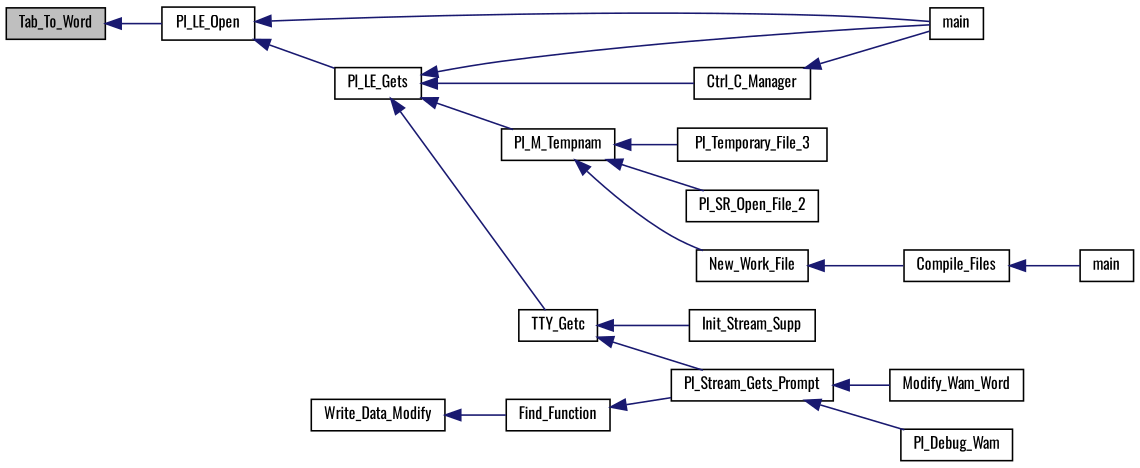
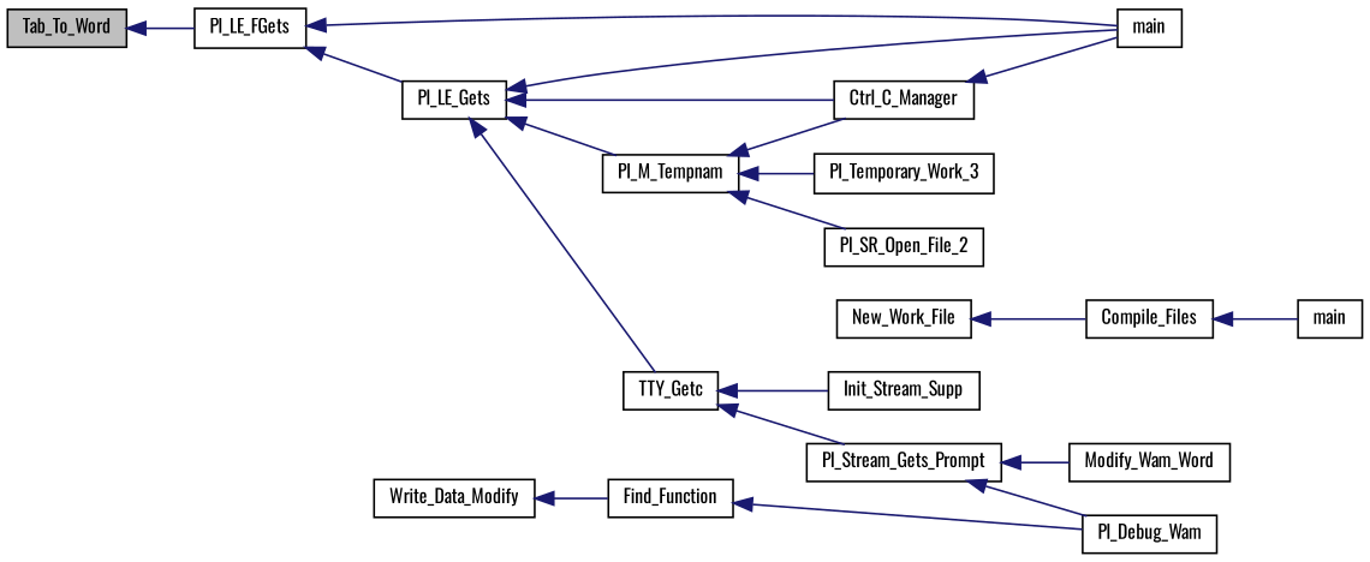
  digraph {
    fontname=Oswald
    rankdir=LR
    node [color=black fillcolor=white fontname=Oswald fontsize=10 shape=record style=filled]
    edge [color=midnightblue dir=back fontname=Oswald fontsize=10 labelfontname=Helvetica labelfontsize=10 style=solid]
    n1 [fillcolor=grey75 fontcolor=black height=0.2 label=Tab_To_Word width=0.4]
-   n2 [height=0.2 label=Pl_LE_Open width=0.4]
+   n2 [height=0.2 label=Pl_LE_FGets width=0.4]
    n3 [height=0.2 label=Pl_LE_Gets width=0.4]
    n4 [height=0.2 label=main width=0.4]
    n5 [height=0.2 label=TTY_Getc width=0.4]
    n6 [height=0.2 label=Init_Stream_Supp width=0.4]
    n7 [height=0.2 label=Pl_Stream_Gets_Prompt width=0.4]
    n8 [height=0.2 label=Pl_M_Tempnam width=0.4]
    n9 [height=0.2 label=Ctrl_C_Manager width=0.4]
    n10 [height=0.2 label=Pl_Debug_Wam width=0.4]
    n11 [height=0.2 label=Modify_Wam_Word width=0.4]
    n12 [height=0.2 label=Write_Data_Modify width=0.4]
    n13 [height=0.2 label=Find_Function width=0.4]
-   n14 [height=0.2 label=Pl_Temporary_File_3 width=0.4]
+   n14 [height=0.2 label=Pl_Temporary_Work_3 width=0.4]
    n15 [height=0.2 label=Pl_SR_Open_File_2 width=0.4]
    n16 [height=0.2 label=New_Work_File width=0.4]
    n17 [height=0.2 label=Compile_Files width=0.4]
    n18 [height=0.2 label=main width=0.4]
    n1 -> n2
    n2 -> n3
    n2 -> n4
    n3 -> n4
    n3 -> n5
    n3 -> n8
    n3 -> n9
    n5 -> n6
    n5 -> n7
    n7 -> n10
    n7 -> n11
    n8 -> n14
    n8 -> n15
-   n8 -> n16
+   n8 -> n9
    n9 -> n4
    n12 -> n13
-   n13 -> n7
+   n13 -> n10
    n16 -> n17
    n17 -> n18
  }
